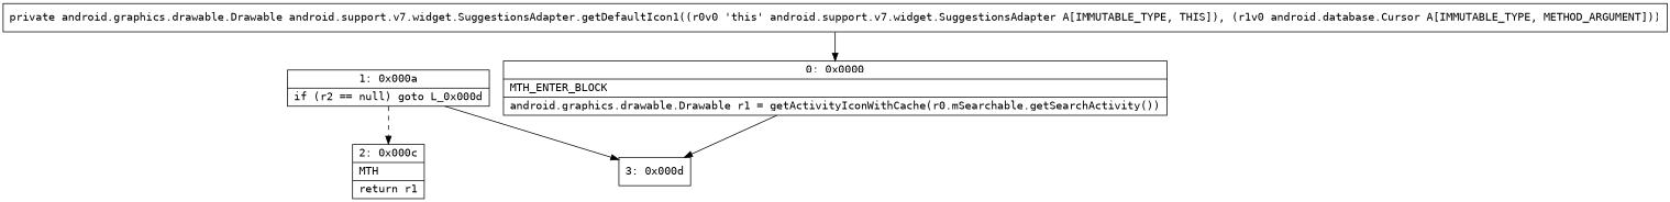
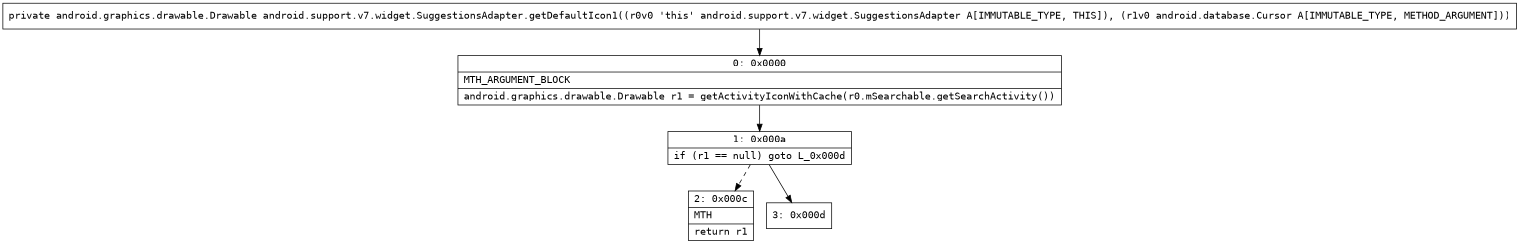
  digraph {
    fontname="DejaVu Sans Mono"
    node [fontname="DejaVu Sans Mono" shape=record]
    edge [fontname="DejaVu Sans Mono"]
-   n1 [label="{0\:\ 0x0000|MTH_ENTER_BLOCK\l|android.graphics.drawable.Drawable r1 = getActivityIconWithCache(r0.mSearchable.getSearchActivity())\l}"]
-   n2 [label="{1\:\ 0x000a|if (r2 == null) goto L_0x000d\l}"]
+   n1 [label="{0\:\ 0x0000|MTH_ARGUMENT_BLOCK\l|android.graphics.drawable.Drawable r1 = getActivityIconWithCache(r0.mSearchable.getSearchActivity())\l}"]
+   n2 [label="{1\:\ 0x000a|if (r1 == null) goto L_0x000d\l}"]
    n3 [label="{2\:\ 0x000c|MTH\l|return r1\l}"]
    n4 [label="{3\:\ 0x000d}"]
    n5 [label="{private android.graphics.drawable.Drawable android.support.v7.widget.SuggestionsAdapter.getDefaultIcon1((r0v0 'this' android.support.v7.widget.SuggestionsAdapter A[IMMUTABLE_TYPE, THIS]), (r1v0 android.database.Cursor A[IMMUTABLE_TYPE, METHOD_ARGUMENT])) }"]
-   n1 -> n4
+   n1 -> n2
    n2 -> n3 [style=dashed]
    n2 -> n4
    n5 -> n1
  }
